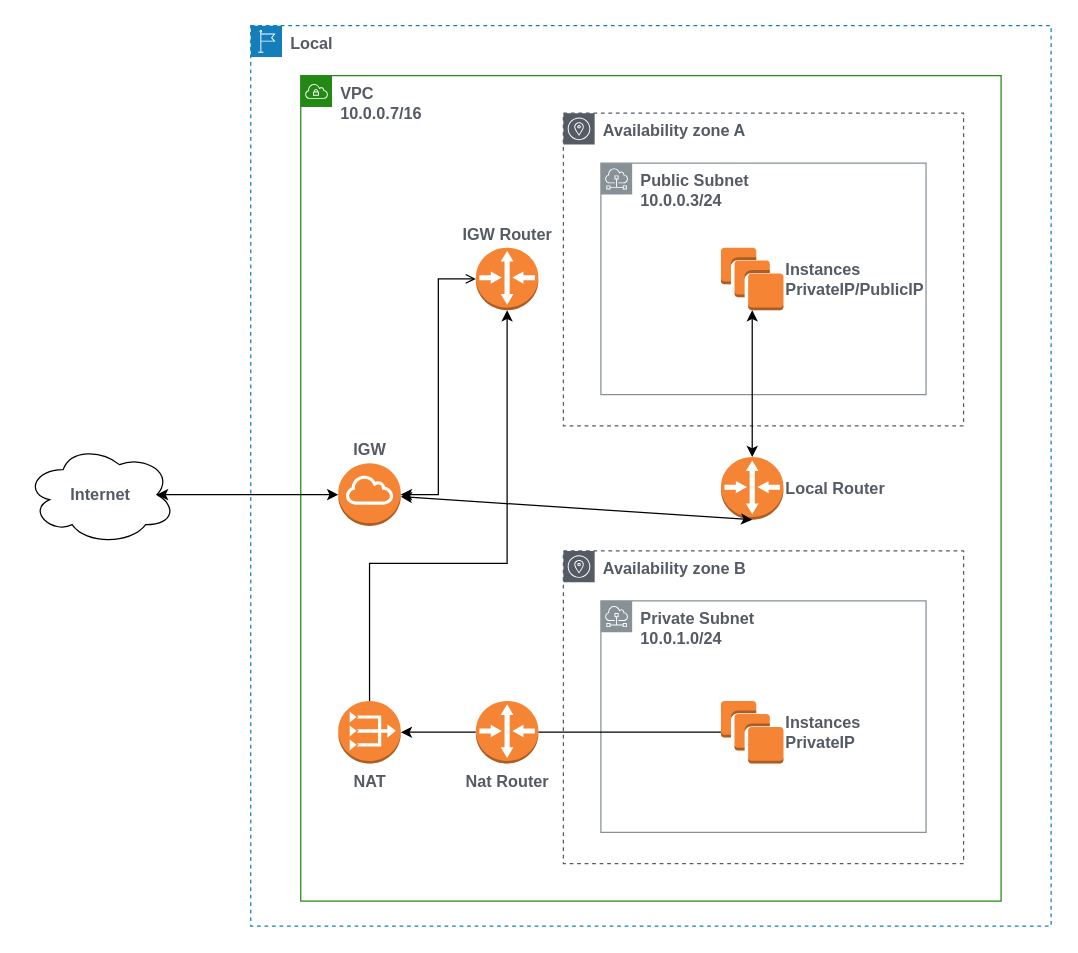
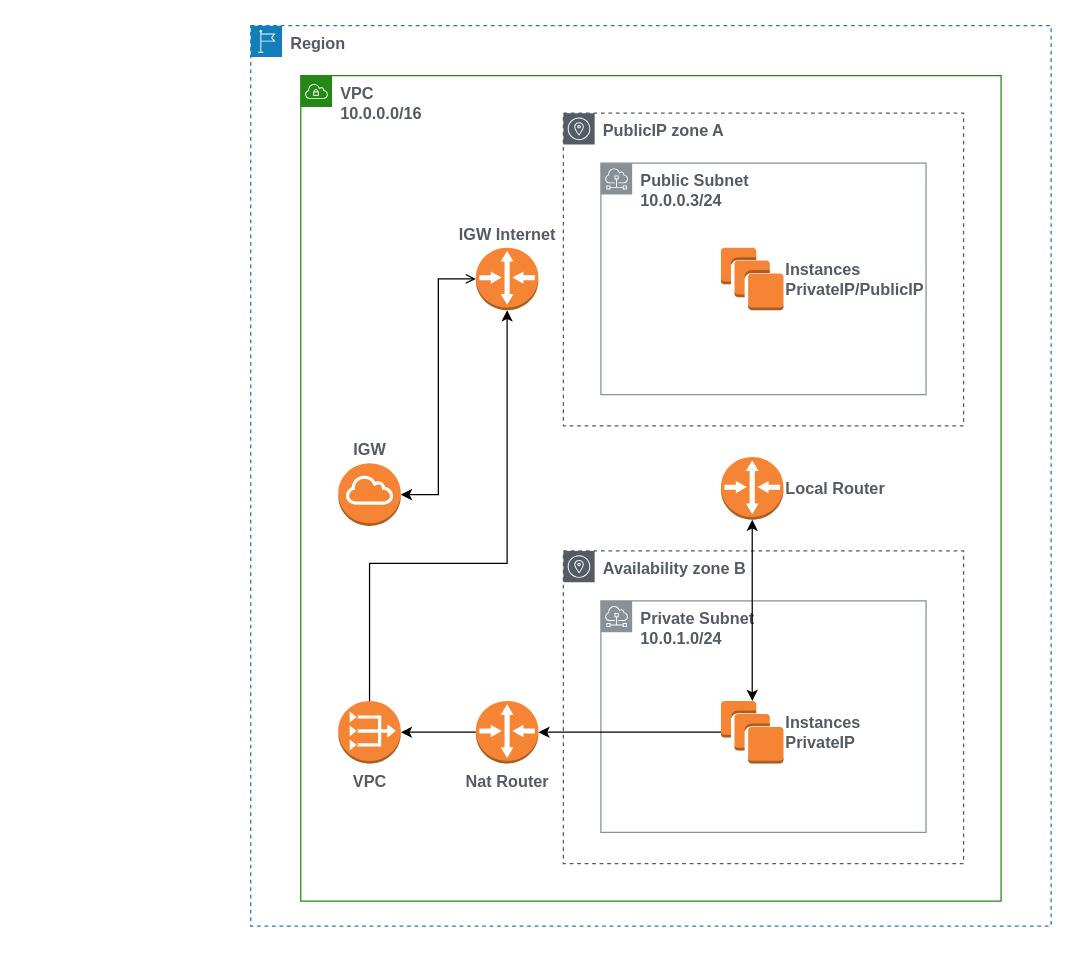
  <mxCell id="0" />
  <mxCell id="1" parent="0" />
- <mxCell id="2" value="&lt;span style=&quot;font-size: 13px;&quot;&gt;Availability zone A&lt;/span&gt;" style="sketch=0;outlineConnect=0;gradientColor=none;html=1;whiteSpace=wrap;fontSize=13;fontStyle=1;shape=mxgraph.aws4.group;grIcon=mxgraph.aws4.group_availability_zone;strokeColor=#545B64;fillColor=none;verticalAlign=top;align=left;spacingLeft=30;fontColor=#545B64;dashed=1;" parent="1" vertex="1"><mxGeometry x="450" y="90" width="320" height="250" as="geometry" /></mxCell>
- <mxCell id="3" value="&lt;span style=&quot;font-size: 13px;&quot;&gt;Local&lt;/span&gt;" style="points=[[0,0],[0.25,0],[0.5,0],[0.75,0],[1,0],[1,0.25],[1,0.5],[1,0.75],[1,1],[0.75,1],[0.5,1],[0.25,1],[0,1],[0,0.75],[0,0.5],[0,0.25]];outlineConnect=0;gradientColor=none;html=1;whiteSpace=wrap;fontSize=13;fontStyle=1;container=1;pointerEvents=0;collapsible=0;recursiveResize=0;shape=mxgraph.aws4.group;grIcon=mxgraph.aws4.group_region;strokeColor=#147EBA;fillColor=none;verticalAlign=top;align=left;spacingLeft=30;fontColor=#545B64;dashed=1;" parent="1" vertex="1"><mxGeometry x="200" y="20" width="640" height="720" as="geometry" /></mxCell>
- <mxCell id="4" value="&lt;span style=&quot;font-size: 13px;&quot;&gt;&lt;font style=&quot;font-size: 13px;&quot;&gt;VPC&lt;br style=&quot;font-size: 13px;&quot;&gt;10.0.0.7/16&lt;/font&gt;&lt;/span&gt;" style="points=[[0,0],[0.25,0],[0.5,0],[0.75,0],[1,0],[1,0.25],[1,0.5],[1,0.75],[1,1],[0.75,1],[0.5,1],[0.25,1],[0,1],[0,0.75],[0,0.5],[0,0.25]];outlineConnect=0;gradientColor=none;html=1;whiteSpace=wrap;fontSize=13;fontStyle=1;container=1;pointerEvents=0;collapsible=0;recursiveResize=0;shape=mxgraph.aws4.group;grIcon=mxgraph.aws4.group_vpc;strokeColor=#248814;fillColor=none;verticalAlign=top;align=left;spacingLeft=30;fontColor=#545B64;dashed=0;" parent="3" vertex="1"><mxGeometry x="40" y="40" width="560" height="660" as="geometry" /></mxCell>
+ <mxCell id="2" value="&lt;span style=&quot;font-size: 13px;&quot;&gt;PublicIP zone A&lt;/span&gt;" style="sketch=0;outlineConnect=0;gradientColor=none;html=1;whiteSpace=wrap;fontSize=13;fontStyle=1;shape=mxgraph.aws4.group;grIcon=mxgraph.aws4.group_availability_zone;strokeColor=#545B64;fillColor=none;verticalAlign=top;align=left;spacingLeft=30;fontColor=#545B64;dashed=1;" parent="1" vertex="1"><mxGeometry x="450" y="90" width="320" height="250" as="geometry" /></mxCell>
+ <mxCell id="3" value="&lt;span style=&quot;font-size: 13px;&quot;&gt;Region&lt;/span&gt;" style="points=[[0,0],[0.25,0],[0.5,0],[0.75,0],[1,0],[1,0.25],[1,0.5],[1,0.75],[1,1],[0.75,1],[0.5,1],[0.25,1],[0,1],[0,0.75],[0,0.5],[0,0.25]];outlineConnect=0;gradientColor=none;html=1;whiteSpace=wrap;fontSize=13;fontStyle=1;container=1;pointerEvents=0;collapsible=0;recursiveResize=0;shape=mxgraph.aws4.group;grIcon=mxgraph.aws4.group_region;strokeColor=#147EBA;fillColor=none;verticalAlign=top;align=left;spacingLeft=30;fontColor=#545B64;dashed=1;" parent="1" vertex="1"><mxGeometry x="200" y="20" width="640" height="720" as="geometry" /></mxCell>
+ <mxCell id="4" value="&lt;span style=&quot;font-size: 13px;&quot;&gt;&lt;font style=&quot;font-size: 13px;&quot;&gt;VPC&lt;br style=&quot;font-size: 13px;&quot;&gt;10.0.0.0/16&lt;/font&gt;&lt;/span&gt;" style="points=[[0,0],[0.25,0],[0.5,0],[0.75,0],[1,0],[1,0.25],[1,0.5],[1,0.75],[1,1],[0.75,1],[0.5,1],[0.25,1],[0,1],[0,0.75],[0,0.5],[0,0.25]];outlineConnect=0;gradientColor=none;html=1;whiteSpace=wrap;fontSize=13;fontStyle=1;container=1;pointerEvents=0;collapsible=0;recursiveResize=0;shape=mxgraph.aws4.group;grIcon=mxgraph.aws4.group_vpc;strokeColor=#248814;fillColor=none;verticalAlign=top;align=left;spacingLeft=30;fontColor=#545B64;dashed=0;" parent="3" vertex="1"><mxGeometry x="40" y="40" width="560" height="660" as="geometry" /></mxCell>
  <mxCell id="5" value="&lt;span style=&quot;font-size: 13px;&quot;&gt;Availability zone B&lt;/span&gt;" style="sketch=0;outlineConnect=0;gradientColor=none;html=1;whiteSpace=wrap;fontSize=13;fontStyle=1;shape=mxgraph.aws4.group;grIcon=mxgraph.aws4.group_availability_zone;strokeColor=#545B64;fillColor=none;verticalAlign=top;align=left;spacingLeft=30;fontColor=#545B64;dashed=1;" parent="4" vertex="1"><mxGeometry x="210" y="380" width="320" height="250" as="geometry" /></mxCell>
  <mxCell id="6" value="Local Router" style="outlineConnect=0;dashed=0;verticalLabelPosition=middle;verticalAlign=middle;align=left;html=1;shape=mxgraph.aws3.router;fillColor=#F58534;gradientColor=none;labelPosition=right;fontColor=#545B64;fontSize=13;fontStyle=1" parent="4" vertex="1"><mxGeometry x="336" y="305" width="50" height="50" as="geometry" /></mxCell>
  <mxCell id="7" value="IGW" style="outlineConnect=0;dashed=0;verticalLabelPosition=top;verticalAlign=bottom;align=center;html=1;shape=mxgraph.aws3.internet_gateway;fillColor=#F58534;gradientColor=none;labelPosition=center;fontColor=#545B64;fontSize=13;fontStyle=1" parent="4" vertex="1"><mxGeometry x="30" y="310" width="50" height="50" as="geometry" /></mxCell>
  <mxCell id="8" style="edgeStyle=orthogonalEdgeStyle;rounded=0;orthogonalLoop=1;jettySize=auto;html=1;startArrow=classic;startFill=1;endArrow=none;endFill=0;fontColor=#545B64;fontSize=13;fontStyle=1" parent="1" source="10" target="14" edge="1"><mxGeometry relative="1" as="geometry" /></mxCell>
  <mxCell id="9" style="edgeStyle=orthogonalEdgeStyle;rounded=0;orthogonalLoop=1;jettySize=auto;html=1;entryX=0.5;entryY=1;entryDx=0;entryDy=0;entryPerimeter=0;fontColor=#545B64;fontSize=13;fontStyle=1;exitX=0.5;exitY=0;exitDx=0;exitDy=0;exitPerimeter=0;" parent="1" source="10" target="16" edge="1"><mxGeometry relative="1" as="geometry"><Array as="points"><mxPoint x="295" y="450" /><mxPoint x="405" y="450" /></Array></mxGeometry></mxCell>
- <mxCell id="10" value="NAT" style="outlineConnect=0;dashed=0;verticalLabelPosition=bottom;verticalAlign=top;align=center;html=1;shape=mxgraph.aws3.vpc_nat_gateway;fillColor=#F58534;gradientColor=none;labelPosition=center;fontColor=#545B64;fontSize=13;fontStyle=1" parent="1" vertex="1"><mxGeometry x="270" y="560" width="50" height="50" as="geometry" /></mxCell>
+ <mxCell id="10" value="VPC" style="outlineConnect=0;dashed=0;verticalLabelPosition=bottom;verticalAlign=top;align=center;html=1;shape=mxgraph.aws3.vpc_nat_gateway;fillColor=#F58534;gradientColor=none;labelPosition=center;fontColor=#545B64;fontSize=13;fontStyle=1" parent="1" vertex="1"><mxGeometry x="270" y="560" width="50" height="50" as="geometry" /></mxCell>
  <mxCell id="11" value="&lt;span style=&quot;font-size: 13px;&quot;&gt;Public Subnet&lt;br style=&quot;font-size: 13px;&quot;&gt;10.0.0.3/24&lt;/span&gt;" style="sketch=0;outlineConnect=0;gradientColor=none;html=1;whiteSpace=wrap;fontSize=13;fontStyle=1;shape=mxgraph.aws4.group;grIcon=mxgraph.aws4.group_subnet;strokeColor=#879196;fillColor=none;verticalAlign=top;align=left;spacingLeft=30;fontColor=#545B64;dashed=0;" parent="1" vertex="1"><mxGeometry x="480" y="130" width="260" height="185" as="geometry" /></mxCell>
  <mxCell id="12" value="&lt;span style=&quot;font-size: 13px;&quot;&gt;Private Subnet&lt;br style=&quot;font-size: 13px;&quot;&gt;10.0.1.0/24&lt;/span&gt;" style="sketch=0;outlineConnect=0;gradientColor=none;html=1;whiteSpace=wrap;fontSize=13;fontStyle=1;shape=mxgraph.aws4.group;grIcon=mxgraph.aws4.group_subnet;strokeColor=#879196;fillColor=none;verticalAlign=top;align=left;spacingLeft=30;fontColor=#545B64;dashed=0;" parent="1" vertex="1"><mxGeometry x="480" y="480" width="260" height="185" as="geometry" /></mxCell>
  <mxCell id="13" style="edgeStyle=orthogonalEdgeStyle;rounded=0;orthogonalLoop=1;jettySize=auto;html=1;entryX=0;entryY=0.5;entryDx=0;entryDy=0;entryPerimeter=0;startArrow=classic;startFill=1;fontColor=#545B64;fontSize=13;fontStyle=1;endArrow=open;" parent="1" source="7" target="16" edge="1"><mxGeometry relative="1" as="geometry" /></mxCell>
  <mxCell id="14" value="Nat Router" style="outlineConnect=0;dashed=0;verticalLabelPosition=bottom;verticalAlign=top;align=center;html=1;shape=mxgraph.aws3.router;fillColor=#F58534;gradientColor=none;fontColor=#545B64;fontSize=13;fontStyle=1" parent="1" vertex="1"><mxGeometry x="380" y="560" width="50" height="50" as="geometry" /></mxCell>
  <mxCell id="15" value="Instances&lt;br style=&quot;font-size: 13px;&quot;&gt;PrivateIP/PublicIP" style="outlineConnect=0;dashed=0;verticalLabelPosition=middle;verticalAlign=middle;align=left;html=1;shape=mxgraph.aws3.instances;fillColor=#F58534;gradientColor=none;labelPosition=right;fontColor=#545B64;fontSize=13;fontStyle=1" parent="1" vertex="1"><mxGeometry x="576" y="197.5" width="50" height="50" as="geometry" /></mxCell>
- <mxCell id="16" value="IGW Router" style="outlineConnect=0;dashed=0;verticalLabelPosition=top;verticalAlign=bottom;align=center;html=1;shape=mxgraph.aws3.router;fillColor=#F58534;gradientColor=none;fontColor=#545B64;fontSize=13;fontStyle=1;labelPosition=center;" parent="1" vertex="1"><mxGeometry x="380" y="197.5" width="50" height="50" as="geometry" /></mxCell>
- <mxCell id="17" style="orthogonalLoop=1;jettySize=auto;html=1;entryX=0.5;entryY=1;entryDx=0;entryDy=0;entryPerimeter=0;rounded=0;startArrow=classic;startFill=1;fontColor=#545B64;fontSize=13;fontStyle=1" parent="1" source="6" target="15" edge="1"><mxGeometry relative="1" as="geometry"><mxPoint x="635" y="370" as="targetPoint" /></mxGeometry></mxCell>
- <mxCell id="18" value="" style="orthogonalLoop=1;jettySize=auto;html=1;exitX=0.5;exitY=1;exitDx=0;exitDy=0;exitPerimeter=0;rounded=0;startArrow=classic;startFill=1;fontColor=#545B64;fontSize=13;fontStyle=1;" parent="1" source="6" target="7" edge="1"><mxGeometry relative="1" as="geometry"><mxPoint x="690" y="440" as="targetPoint" /></mxGeometry></mxCell>
- <mxCell id="19" style="edgeStyle=orthogonalEdgeStyle;rounded=0;orthogonalLoop=1;jettySize=auto;html=1;entryX=1;entryY=0.5;entryDx=0;entryDy=0;entryPerimeter=0;fontColor=#545B64;fontSize=13;fontStyle=1;endArrow=none;" parent="1" source="20" target="14" edge="1"><mxGeometry relative="1" as="geometry" /></mxCell>
+ <mxCell id="16" value="IGW Internet" style="outlineConnect=0;dashed=0;verticalLabelPosition=top;verticalAlign=bottom;align=center;html=1;shape=mxgraph.aws3.router;fillColor=#F58534;gradientColor=none;fontColor=#545B64;fontSize=13;fontStyle=1;labelPosition=center;" parent="1" vertex="1"><mxGeometry x="380" y="197.5" width="50" height="50" as="geometry" /></mxCell>
+ <mxCell id="18" value="" style="orthogonalLoop=1;jettySize=auto;html=1;exitX=0.5;exitY=1;exitDx=0;exitDy=0;exitPerimeter=0;entryX=0.5;entryY=0;entryDx=0;entryDy=0;entryPerimeter=0;rounded=0;startArrow=classic;startFill=1;fontColor=#545B64;fontSize=13;fontStyle=1" parent="1" source="6" target="20" edge="1"><mxGeometry relative="1" as="geometry"><mxPoint x="690" y="440" as="targetPoint" /></mxGeometry></mxCell>
+ <mxCell id="19" style="edgeStyle=orthogonalEdgeStyle;rounded=0;orthogonalLoop=1;jettySize=auto;html=1;entryX=1;entryY=0.5;entryDx=0;entryDy=0;entryPerimeter=0;fontColor=#545B64;fontSize=13;fontStyle=1" parent="1" source="20" target="14" edge="1"><mxGeometry relative="1" as="geometry" /></mxCell>
  <mxCell id="20" value="Instances&lt;br style=&quot;font-size: 13px;&quot;&gt;PrivateIP" style="outlineConnect=0;dashed=0;verticalLabelPosition=middle;verticalAlign=middle;align=left;html=1;shape=mxgraph.aws3.instances;fillColor=#F58534;gradientColor=none;labelPosition=right;fontColor=#545B64;fontSize=13;fontStyle=1" parent="1" vertex="1"><mxGeometry x="576" y="560" width="50" height="50" as="geometry" /></mxCell>
- <mxCell id="21" style="edgeStyle=orthogonalEdgeStyle;rounded=0;orthogonalLoop=1;jettySize=auto;html=1;startArrow=classic;startFill=1;exitX=0.875;exitY=0.5;exitDx=0;exitDy=0;exitPerimeter=0;fontColor=#545B64;fontSize=13;fontStyle=1" parent="1" source="22" target="7" edge="1"><mxGeometry relative="1" as="geometry"><mxPoint x="160" y="375" as="sourcePoint" /></mxGeometry></mxCell>
- <mxCell id="22" value="Internet" style="ellipse;shape=cloud;whiteSpace=wrap;html=1;fontColor=#545B64;fontSize=13;fontStyle=1" parent="1" vertex="1"><mxGeometry x="20" y="355" width="120" height="80" as="geometry" /></mxCell>
